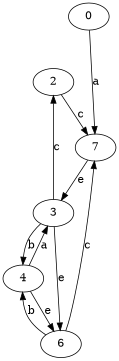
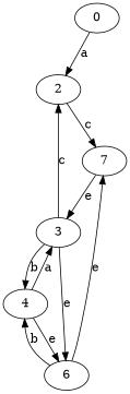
  strict digraph {
    0
    2
    7
    3
    n5 [label=6]
    4
-   0 -> 7 [label=a]
+   0 -> 2 [label=a]
    2 -> 7 [label=c]
    7 -> 3 [label=e]
    3 -> 2 [label=c]
    3 -> n5 [label=e]
    3 -> 4 [label=b]
-   n5 -> 7 [label=c]
+   n5 -> 7 [label=e]
    n5 -> 4 [label=b]
    4 -> 3 [label=a]
    4 -> n5 [label=e]
  }
